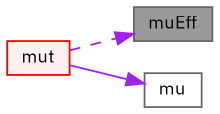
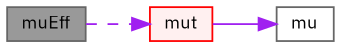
  digraph {
    fontname="IBM Plex Sans"
    rankdir=LR
    node [fontname="IBM Plex Sans" fontsize=10 shape=box style=filled]
    edge [color=purple fontname="IBM Plex Sans" fontsize=10 labelfontname=Helvetica labelfontsize=10]
    n1 [color=gray40 fillcolor=grey60 fontcolor=black height=0.2 label=muEff width=0.4]
    n2 [color=red fillcolor="#FFF0F0" height=0.2 label=mut width=0.4]
    n3 [color=grey40 fillcolor=white height=0.2 label=mu width=0.4]
-   n2 -> n1 [style=dashed]
+   n1 -> n2 [style=dashed]
    n2 -> n3 [style=solid]
  }
